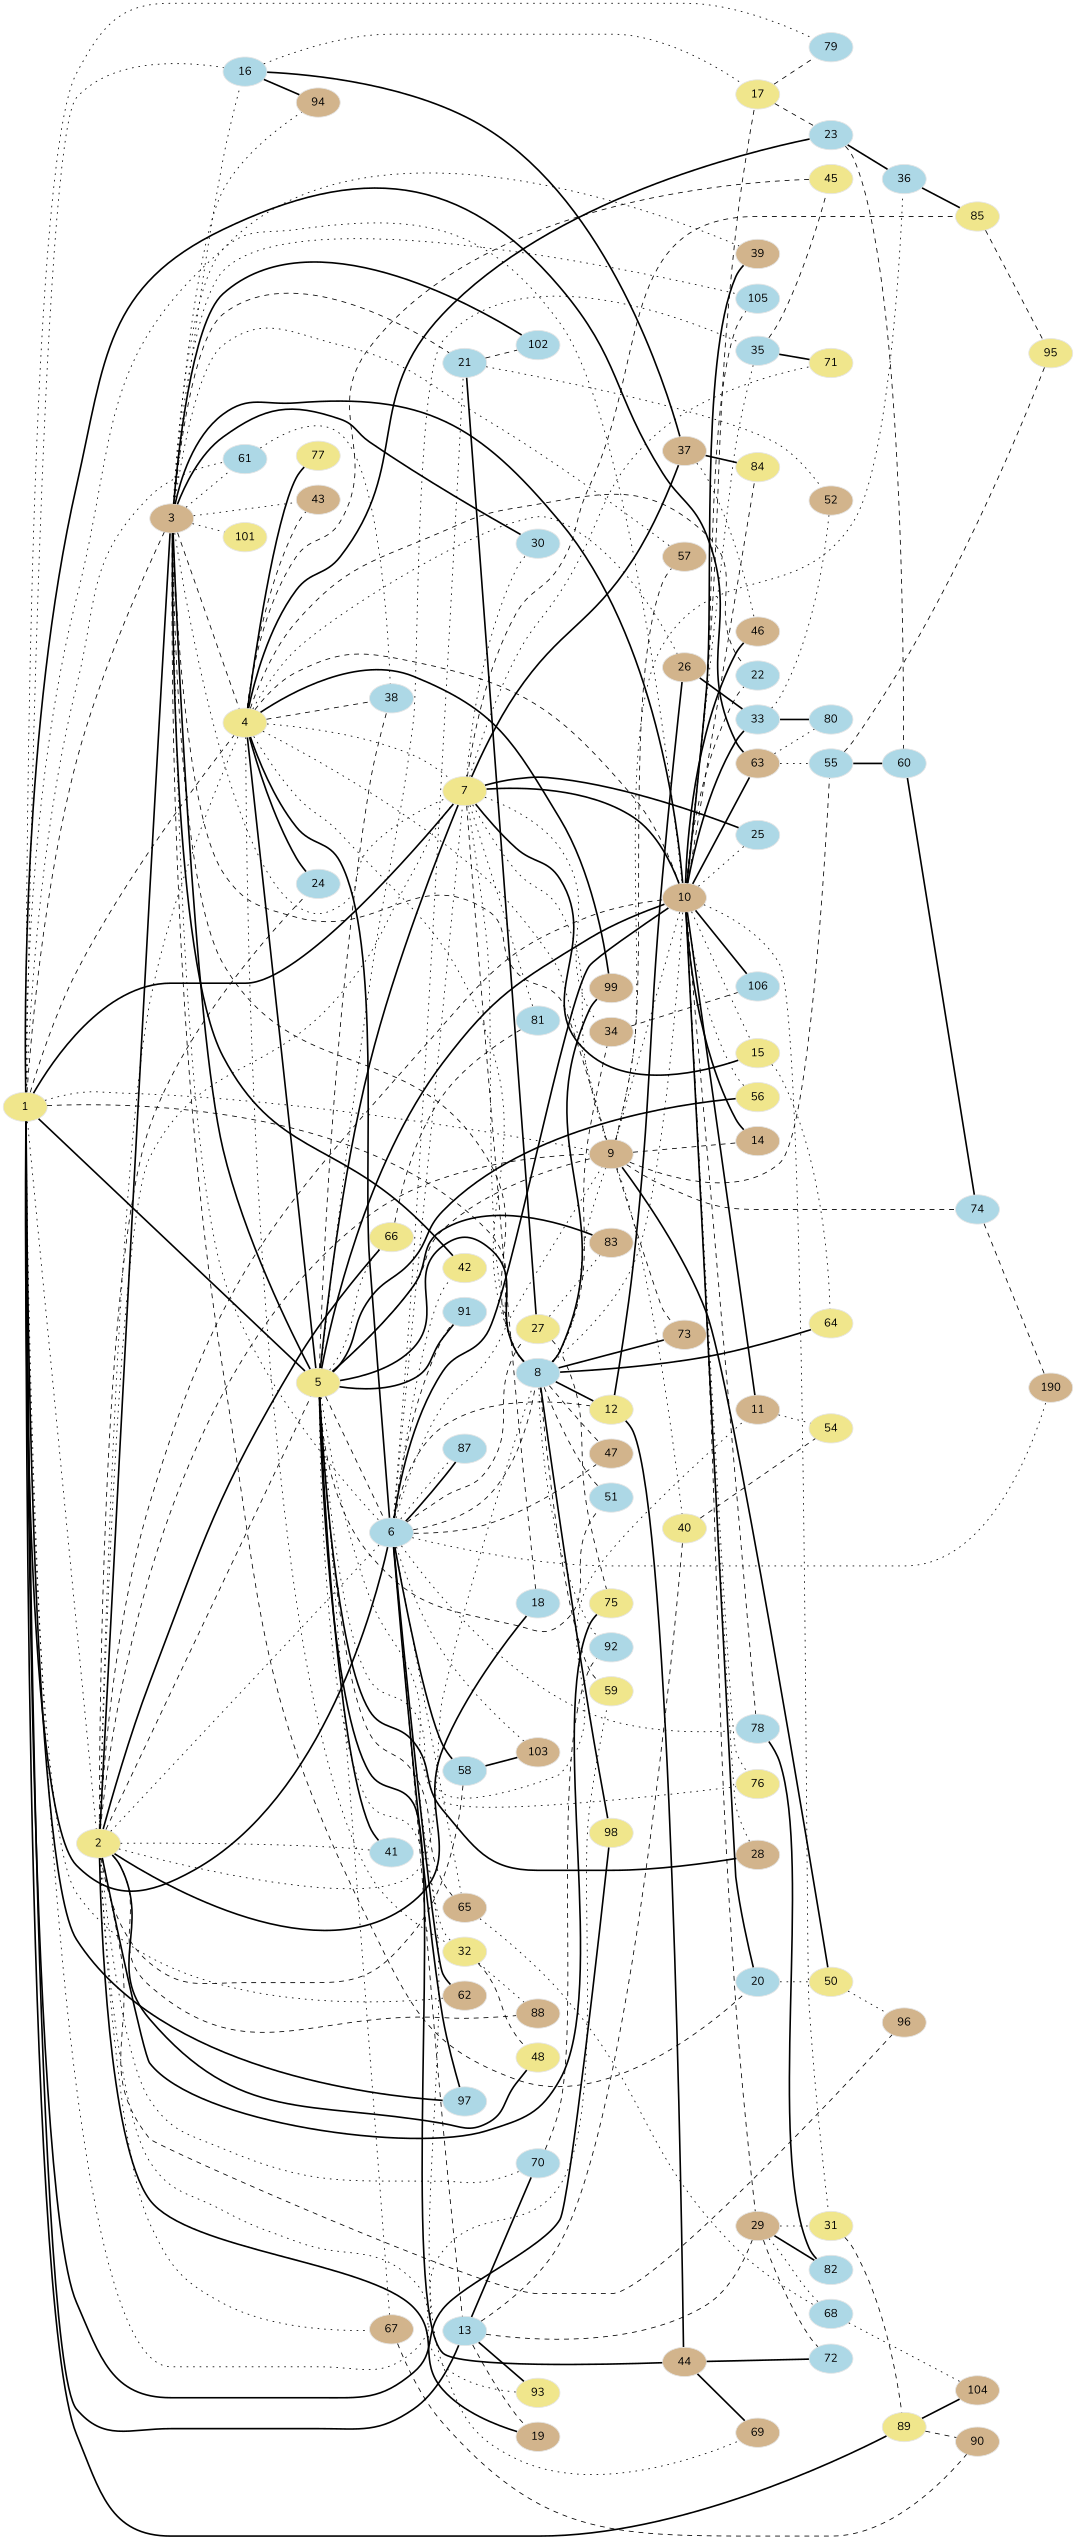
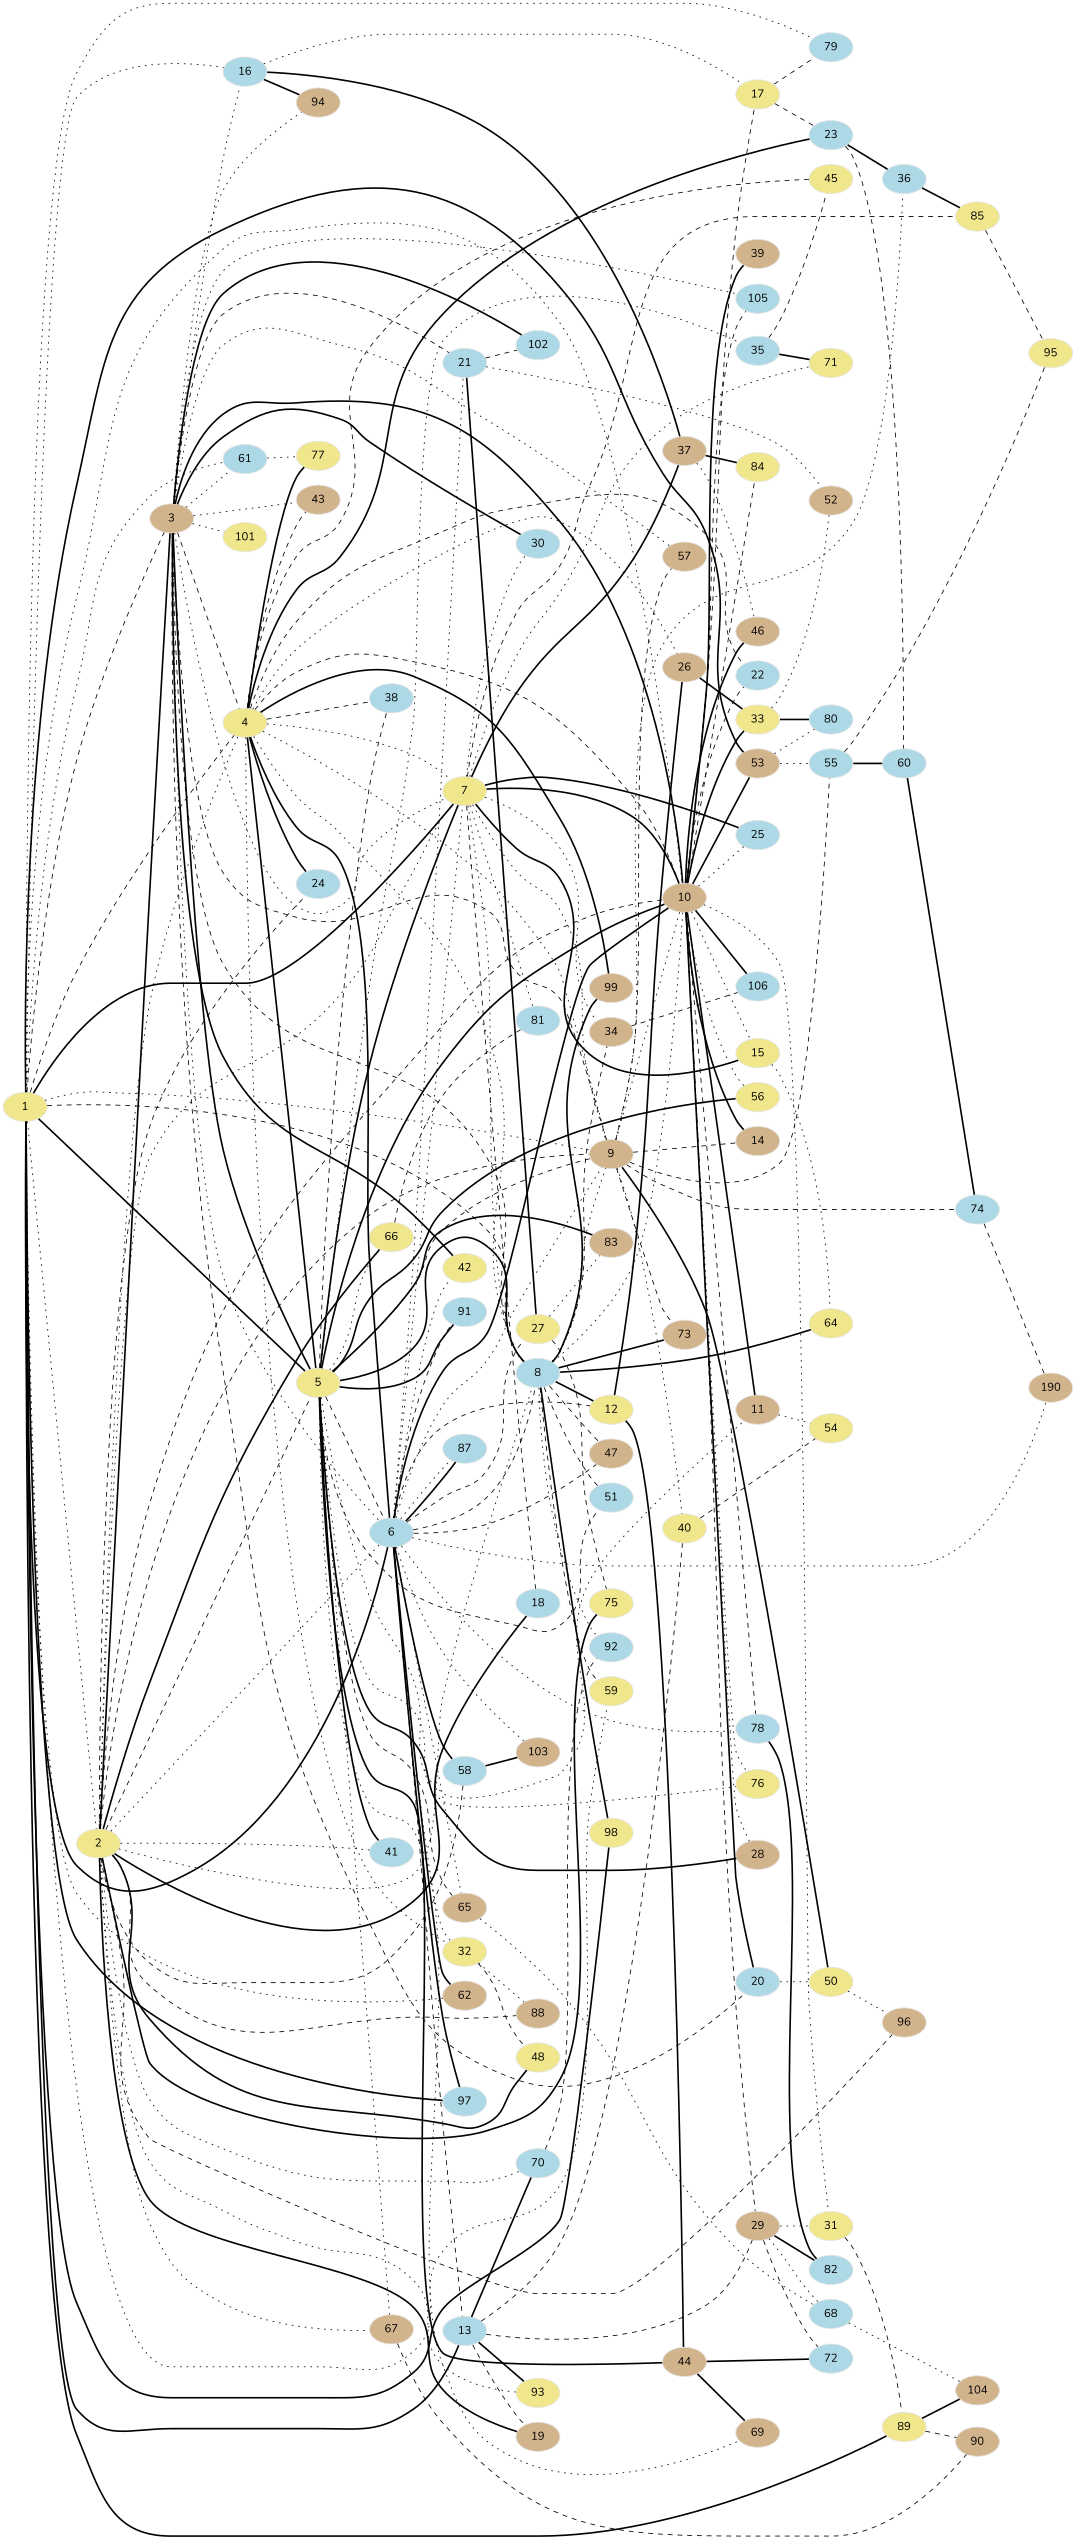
  graph {
    fontname=Nunito
    rankdir=LR
    node [color=gray90 fillcolor=lightblue fontname=Nunito style=filled]
    edge [fontname=Nunito style=dotted]
    1 [fillcolor=khaki]
    2 [fillcolor=khaki]
    3 [fillcolor=tan]
    4 [fillcolor=khaki]
    5 [fillcolor=khaki]
    6
    7 [fillcolor=khaki]
    8
    9 [fillcolor=tan]
    10 [fillcolor=tan]
    13
    16
-   53 [fillcolor=tan label=63]
+   53 [fillcolor=tan]
    59 [fillcolor=khaki]
    61
    62 [fillcolor=tan]
    79
    89 [fillcolor=khaki]
    97
    98 [fillcolor=khaki]
    18
    19 [fillcolor=tan]
    24
    41
    48 [fillcolor=khaki]
    58
    66 [fillcolor=khaki]
    67 [fillcolor=tan]
    70
    75 [fillcolor=khaki]
    88 [fillcolor=tan]
    93 [fillcolor=khaki]
    96 [fillcolor=tan]
    20
    21
    30
    39 [fillcolor=tan]
    42 [fillcolor=khaki]
    43 [fillcolor=tan]
    57 [fillcolor=tan]
    94 [fillcolor=tan]
    101 [fillcolor=khaki]
    102
    105
    22
    23
    26 [fillcolor=tan]
    32 [fillcolor=khaki]
    38
    45 [fillcolor=khaki]
    77 [fillcolor=khaki]
    99 [fillcolor=tan]
    11 [fillcolor=tan]
    28 [fillcolor=tan]
    35
    44 [fillcolor=tan]
    51
    56 [fillcolor=khaki]
    65 [fillcolor=tan]
    69 [fillcolor=tan]
    76 [fillcolor=khaki]
    83 [fillcolor=tan]
    91
    12 [fillcolor=khaki]
    27 [fillcolor=khaki]
    47 [fillcolor=tan]
    78
    87
    n69 [fillcolor=tan label=190]
    103 [fillcolor=tan]
    15 [fillcolor=khaki]
    25
    34 [fillcolor=tan]
    37 [fillcolor=tan]
    71 [fillcolor=khaki]
    81
    85 [fillcolor=khaki]
    64 [fillcolor=khaki]
    73 [fillcolor=tan]
    92
    14 [fillcolor=tan]
    36
    40 [fillcolor=khaki]
    50 [fillcolor=khaki]
    55
    74
    17 [fillcolor=khaki]
    29 [fillcolor=tan]
    31 [fillcolor=khaki]
-   33
+   33 [fillcolor=khaki]
    46 [fillcolor=tan]
    84 [fillcolor=khaki]
    106
    80
    90 [fillcolor=tan]
    104 [fillcolor=tan]
    52 [fillcolor=tan]
    60
    54 [fillcolor=khaki]
    72
    68
    82
    95 [fillcolor=khaki]
    1 -- 2
    1 -- 3 [style=dashed]
    1 -- 4 [style=dashed]
    1 -- 5 [style=bold]
    1 -- 6 [style=bold]
    1 -- 7 [style=bold]
    1 -- 8 [style=dashed]
    1 -- 9
    1 -- 10
    1 -- 13 [style=bold]
    1 -- 16
    1 -- 53 [style=bold]
    1 -- 59
    1 -- 61
    1 -- 62
    1 -- 79
    1 -- 89 [style=bold]
    1 -- 97 [style=bold]
    1 -- 98 [style=bold]
    2 -- 3 [style=bold]
    2 -- 4
    2 -- 5 [style=dashed]
    2 -- 6
    2 -- 7
    2 -- 8
    2 -- 9 [style=dashed]
    2 -- 10 [style=dashed]
    2 -- 18 [style=bold]
    2 -- 19 [style=bold]
    2 -- 24 [style=dashed]
    2 -- 41
    2 -- 48 [style=bold]
    2 -- 58 [style=dashed]
    2 -- 66 [style=bold]
    2 -- 67
    2 -- 70
    2 -- 75 [style=bold]
    2 -- 88 [style=dashed]
    2 -- 93
    2 -- 96 [style=dashed]
    3 -- 4 [style=dashed]
    3 -- 5 [style=bold]
    3 -- 6
    3 -- 7
    3 -- 8 [style=dashed]
    3 -- 9 [style=dashed]
    3 -- 10 [style=bold]
    3 -- 16
    3 -- 61
    3 -- 20 [style=dashed]
    3 -- 21 [style=dashed]
    3 -- 30 [style=bold]
-   3 -- 39
    3 -- 42 [style=bold]
    3 -- 43
    3 -- 57
    3 -- 94
    3 -- 101
    3 -- 102 [style=bold]
    3 -- 105
    4 -- 5 [style=bold]
    4 -- 6 [style=bold]
    4 -- 7
    4 -- 8
    4 -- 9
    4 -- 10 [style=dashed]
    4 -- 24 [style=bold]
    4 -- 43 [style=dashed]
    4 -- 22 [style=dashed]
    4 -- 23 [style=bold]
    4 -- 26
    4 -- 32
    4 -- 38 [style=dashed]
    4 -- 45 [style=dashed]
    4 -- 77 [style=bold]
    4 -- 99 [style=bold]
    5 -- 6 [style=dashed]
    5 -- 7 [style=bold]
    5 -- 8 [style=bold]
    5 -- 9 [style=dashed]
    5 -- 10 [style=bold]
    5 -- 41 [style=bold]
    5 -- 66
    5 -- 67
    5 -- 38 [style=dashed]
    5 -- 11
    5 -- 28 [style=bold]
    5 -- 35
    5 -- 44 [style=bold]
    5 -- 51 [style=dashed]
    5 -- 56 [style=bold]
    5 -- 65 [style=dashed]
    5 -- 69
    5 -- 76
    5 -- 83 [style=bold]
    5 -- 91 [style=bold]
    6 -- 7
    6 -- 8 [style=dashed]
    6 -- 9
    6 -- 10 [style=bold]
    6 -- 13 [style=dashed]
    6 -- 62 [style=bold]
    6 -- 97 [style=bold]
    6 -- 58 [style=bold]
    6 -- 21
    6 -- 42
    6 -- 32
    6 -- 65
    6 -- 91 [style=dashed]
    6 -- 12 [style=dashed]
    6 -- 27 [style=dashed]
    6 -- 47 [style=dashed]
    6 -- 78
    6 -- 87 [style=bold]
    6 -- 87
    6 -- n69
    6 -- 103
    7 -- 8
    7 -- 9
    7 -- 10 [style=bold]
    7 -- 18 [style=dashed]
    7 -- 30
    7 -- 15 [style=bold]
    7 -- 25 [style=bold]
    7 -- 34
    7 -- 37 [style=bold]
    7 -- 71
    7 -- 81
    7 -- 85 [style=dashed]
    8 -- 9
    8 -- 10
    8 -- 59 [style=dashed]
    8 -- 98 [style=bold]
    8 -- 99 [style=bold]
    8 -- 51 [style=dashed]
    8 -- 12 [style=bold]
    8 -- 47 [style=dashed]
    8 -- 34 [style=dashed]
    8 -- 64 [style=bold]
    8 -- 73 [style=bold]
    8 -- 92
    9 -- 10
    9 -- 57 [style=dashed]
    9 -- 73 [style=dashed]
    9 -- 14 [style=dashed]
    9 -- 36
    9 -- 40
    9 -- 50 [style=bold]
    9 -- 55 [style=dashed]
    9 -- 74 [style=dashed]
    10 -- 53 [style=bold]
    10 -- 20 [style=bold]
    10 -- 39 [style=bold]
    10 -- 105 [style=dashed]
    10 -- 22 [style=dashed]
    10 -- 11 [style=bold]
    10 -- 28
-   10 -- 35
    10 -- 56
    10 -- 76
    10 -- 78 [style=dashed]
    10 -- 15
    10 -- 25
    10 -- 14 [style=bold]
    10 -- 17 [style=dashed]
    10 -- 29 [style=dashed]
    10 -- 31
    10 -- 33 [style=bold]
    10 -- 46 [style=bold]
    10 -- 84 [style=dashed]
    10 -- 106 [style=bold]
    13 -- 19 [style=dashed]
    13 -- 70 [style=bold]
    13 -- 93 [style=bold]
    13 -- 40 [style=dashed]
    13 -- 29 [style=dashed]
    16 -- 94 [style=bold]
    16 -- 37 [style=bold]
    16 -- 17
    53 -- 55
    53 -- 80
-   61 -- 38
+   61 -- 77
    89 -- 90 [style=dashed]
    89 -- 104 [style=bold]
    58 -- 103 [style=bold]
    66 -- 81 [style=dashed]
    67 -- 90 [style=dashed]
    70 -- 92 [style=dashed]
    20 -- 50
    21 -- 102 [style=dashed]
    21 -- 27 [style=bold]
    21 -- 52
    23 -- 36 [style=bold]
    23 -- 60 [style=dashed]
    26 -- 33 [style=bold]
    32 -- 48 [style=dashed]
    32 -- 88
    11 -- 54
    35 -- 45 [style=dashed]
    35 -- 71 [style=bold]
    44 -- 69 [style=bold]
    44 -- 72 [style=bold]
    65 -- 68
    12 -- 26 [style=bold]
    12 -- 44 [style=bold]
    27 -- 75 [style=dashed]
    27 -- 83
    78 -- 82 [style=bold]
    15 -- 64
    34 -- 106 [style=dashed]
    37 -- 46
    37 -- 84 [style=bold]
    85 -- 95 [style=dashed]
    36 -- 85 [style=bold]
    40 -- 54 [style=dashed]
    50 -- 96
    55 -- 60 [style=bold]
    55 -- 95 [style=dashed]
    74 -- n69 [style=dashed]
    17 -- 79 [style=dashed]
    17 -- 23 [style=dashed]
    29 -- 31
    29 -- 72 [style=dashed]
    29 -- 68
    29 -- 82 [style=bold]
    31 -- 89 [style=dashed]
    33 -- 80 [style=bold]
    33 -- 52
    60 -- 74 [style=bold]
    68 -- 104
  }
